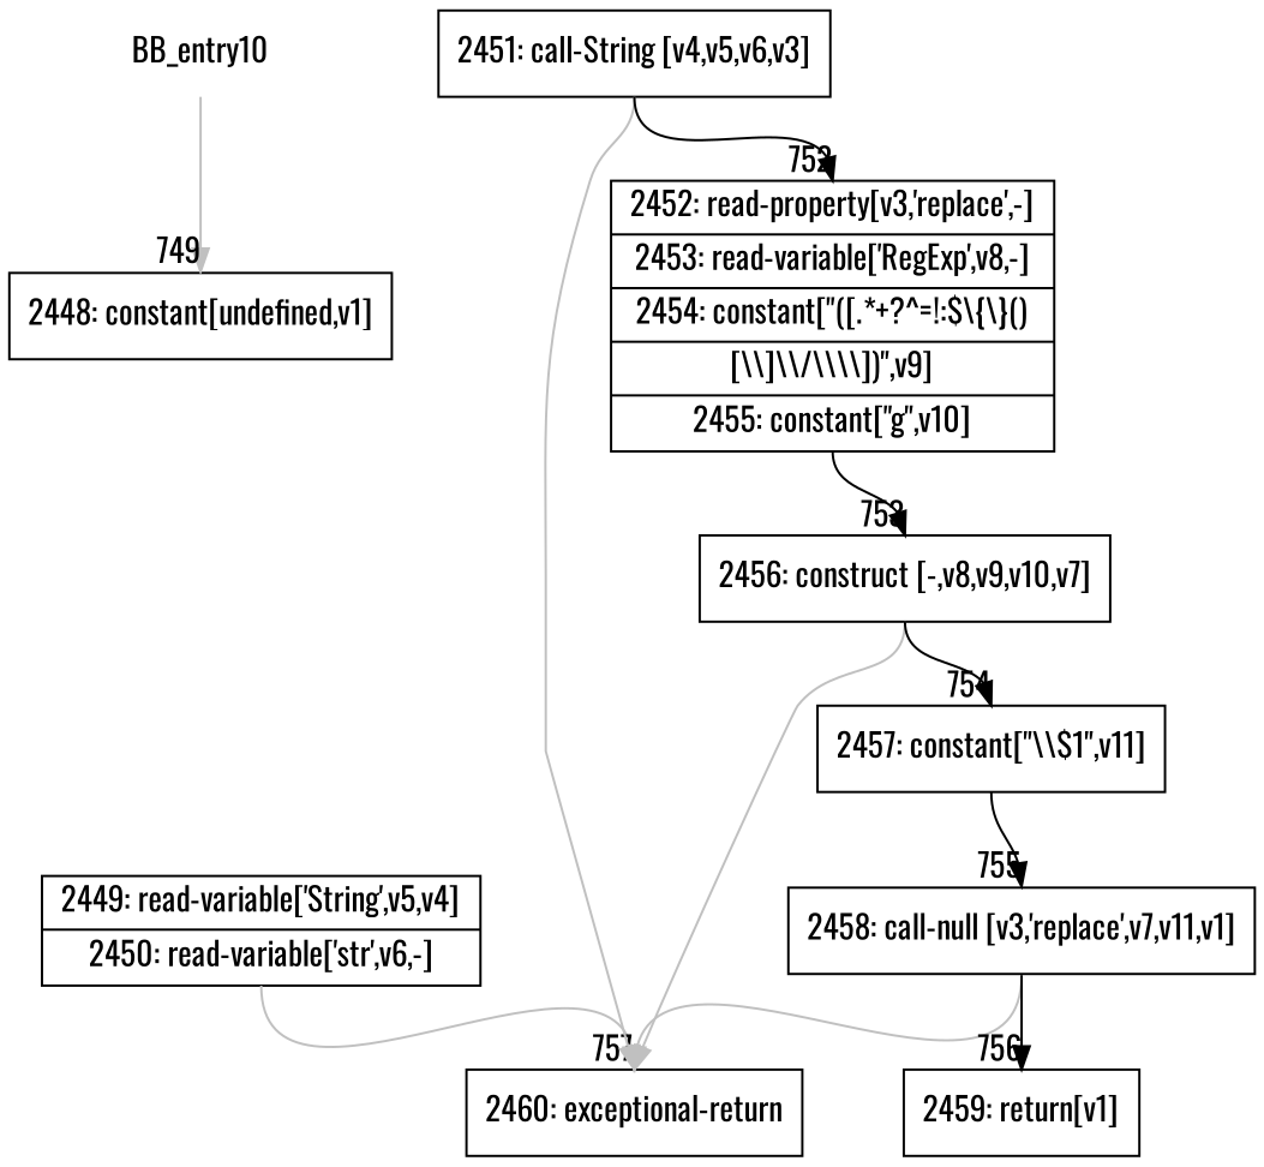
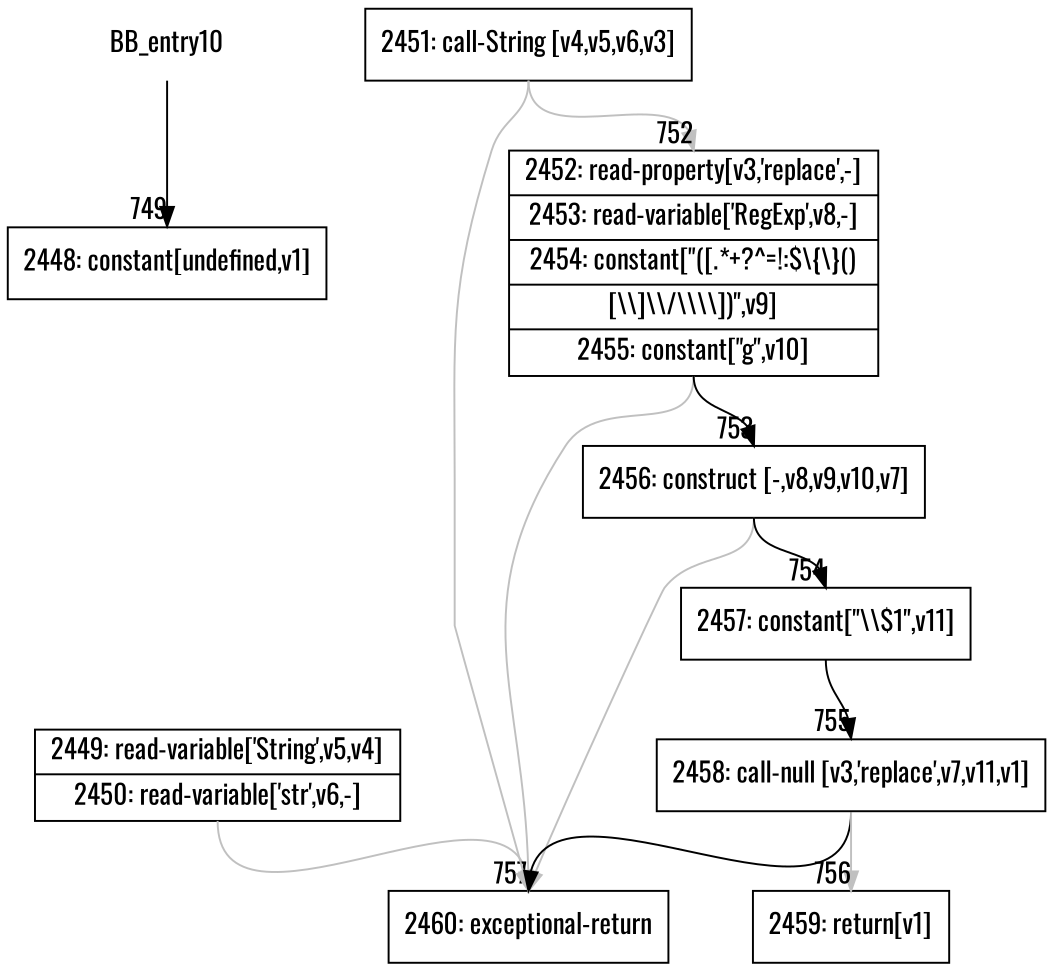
  digraph {
    fontname=Oswald
    rankdir=TD
    node [fontname=Oswald shape=record]
    edge [fontname=Oswald headport=n tailport=s]
    n1 [label=BB_entry10 shape=none]
    n2 [label="{2448: constant[undefined,v1]}"]
    n3 [label="{2449: read-variable['String',v5,v4]|2450: read-variable['str',v6,-]}"]
    n4 [label="{2460: exceptional-return}"]
    n5 [label="{2451: call-String [v4,v5,v6,v3]}"]
    n6 [label="{2452: read-property[v3,'replace',-]|2453: read-variable['RegExp',v8,-]|2454: constant[\"([.*+?^=!:$\\\{\\\}()|[\\\\]\\\\/\\\\\\\\])\",v9]|2455: constant[\"g\",v10]}"]
    n7 [label="{2456: construct [-,v8,v9,v10,v7]}"]
    n8 [label="{2457: constant[\"\\\\$1\",v11]}"]
    n9 [label="{2458: call-null [v3,'replace',v7,v11,v1]}"]
    n10 [label="{2459: return[v1]}"]
-   n1 -> n2 [headlabel="    749" color=gray]
+   n1 -> n2 [headlabel="    749"]
    n3 -> n4 [color=gray headlabel="      757"]
    n5 -> n4 [color=gray]
-   n5 -> n6 [headlabel="      752"]
+   n5 -> n6 [headlabel="      752" color=gray]
+   n6 -> n4 [color=gray]
    n6 -> n7 [headlabel="      753"]
    n7 -> n4 [color=gray]
    n7 -> n8 [headlabel="      754"]
    n8 -> n9 [headlabel="      755"]
-   n9 -> n4 [color=gray]
-   n9 -> n10 [headlabel="      756"]
+   n9 -> n4 [color=black]
+   n9 -> n10 [headlabel="      756" color=gray]
  }
